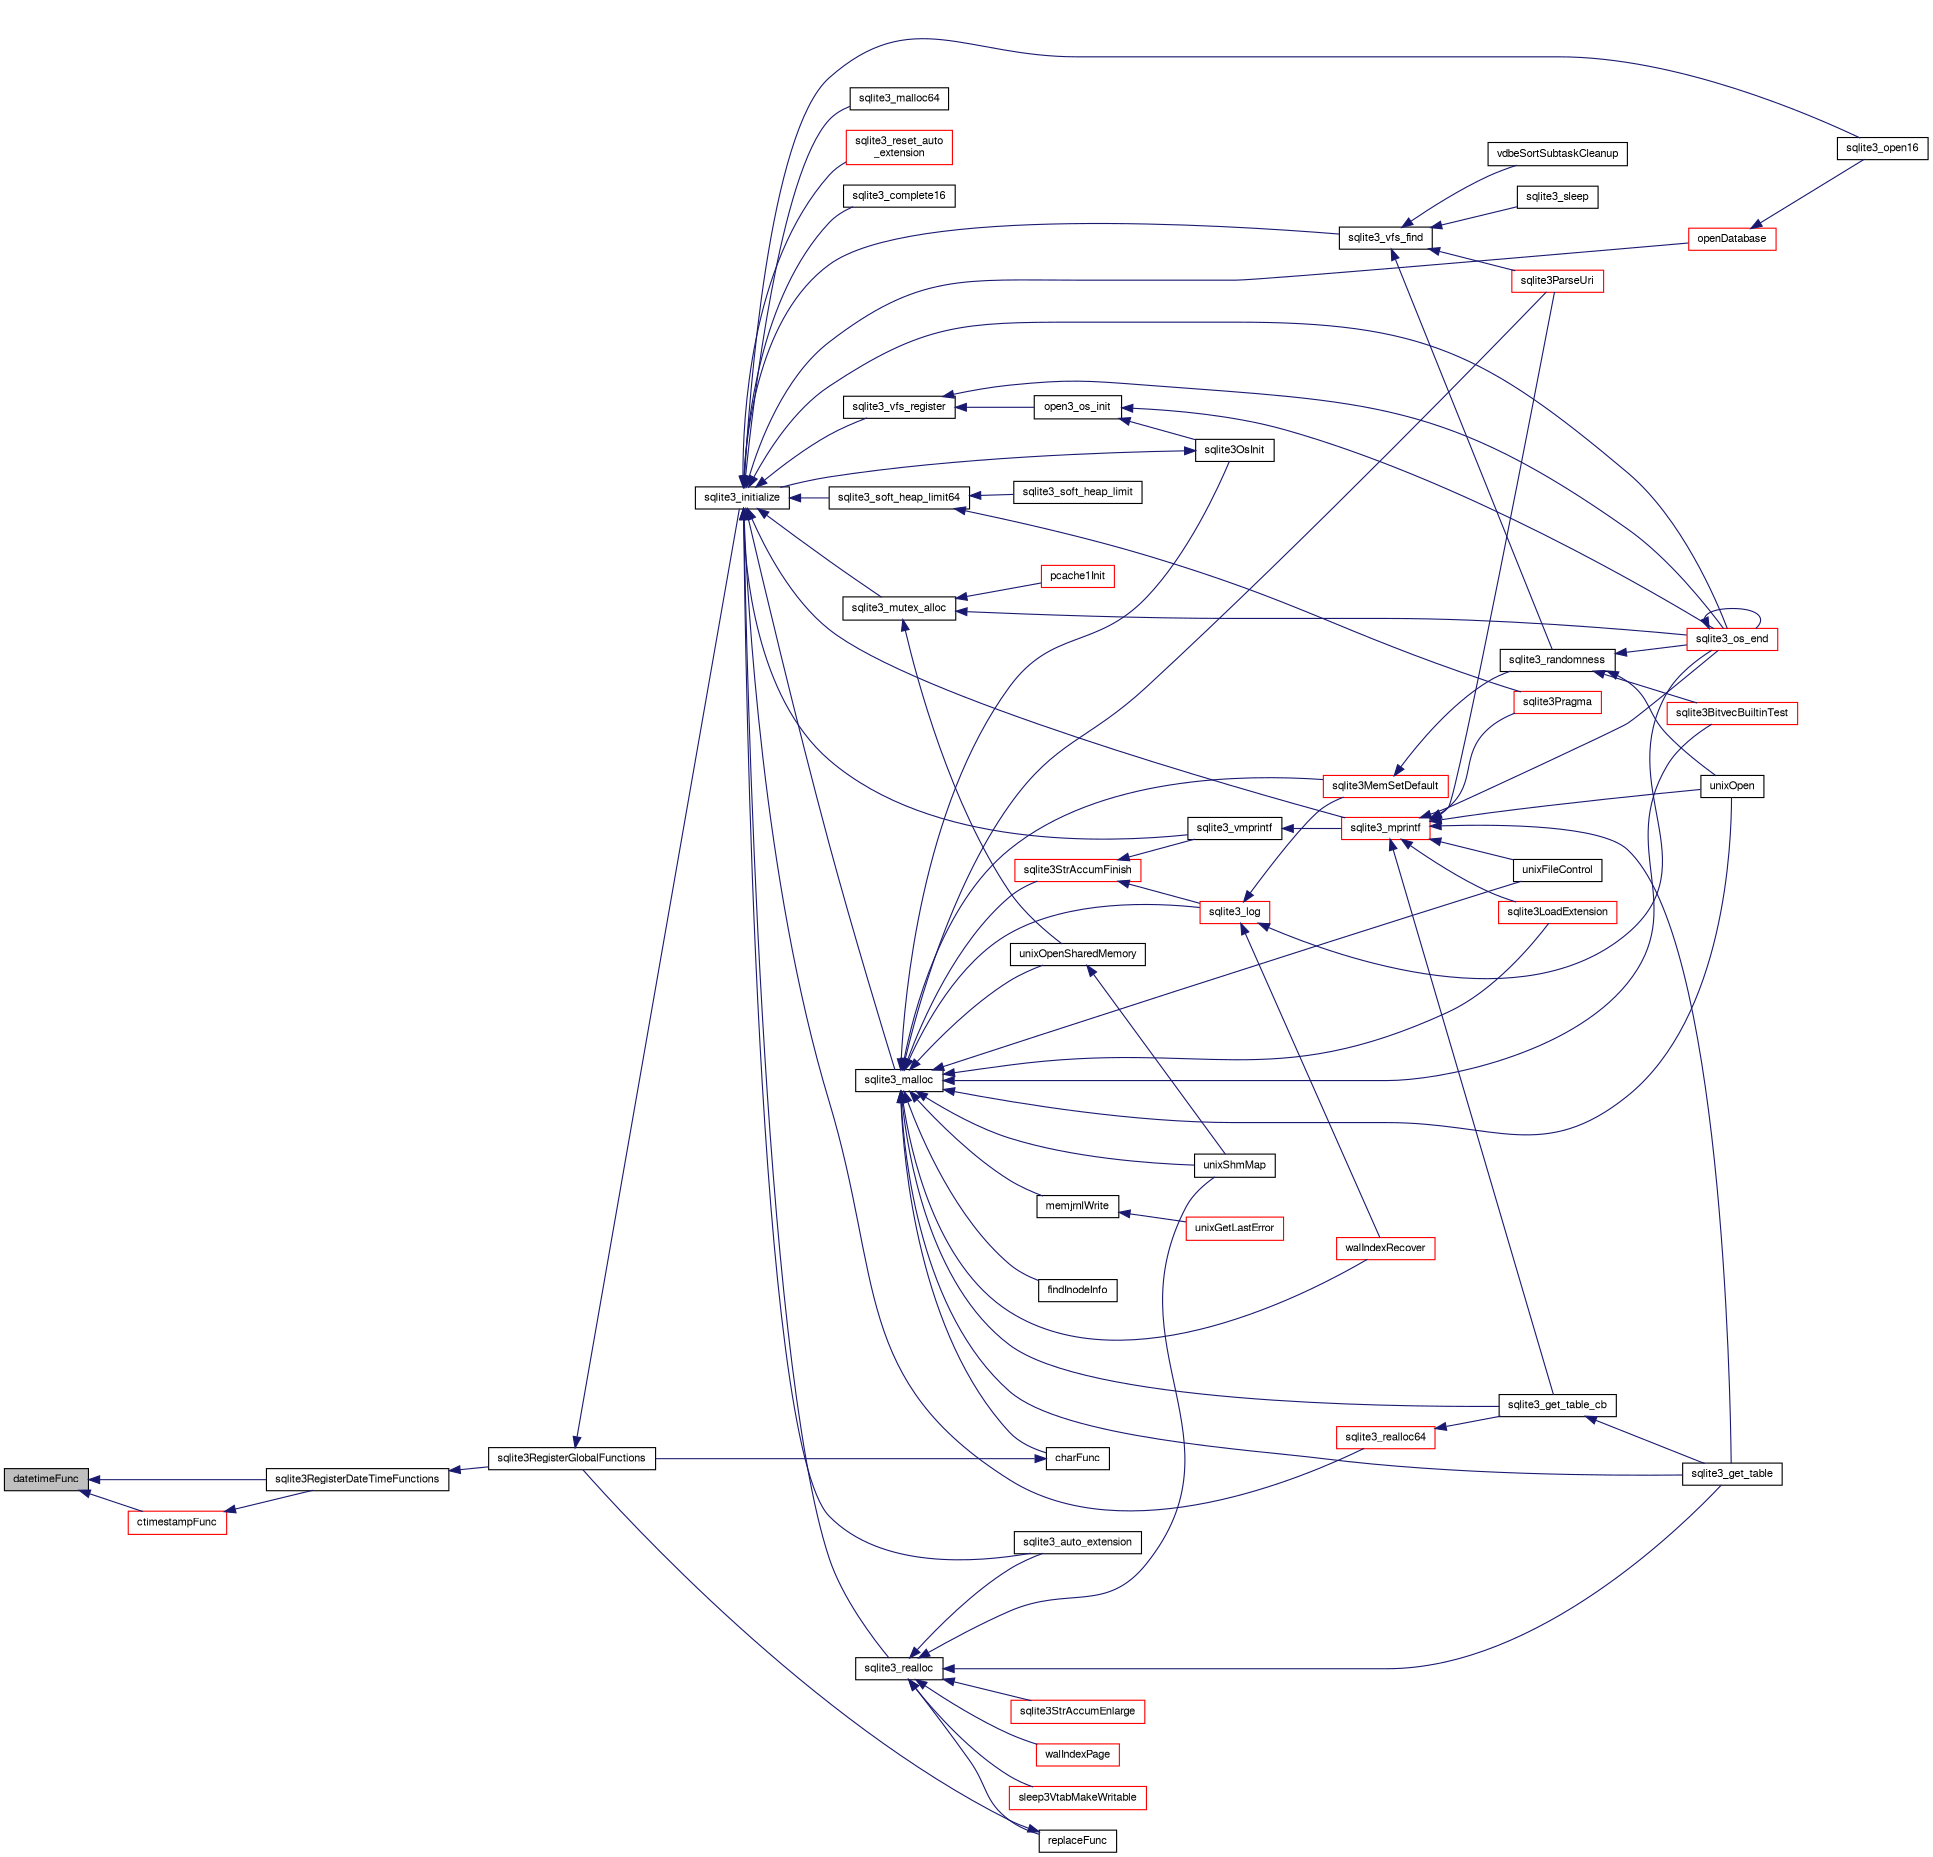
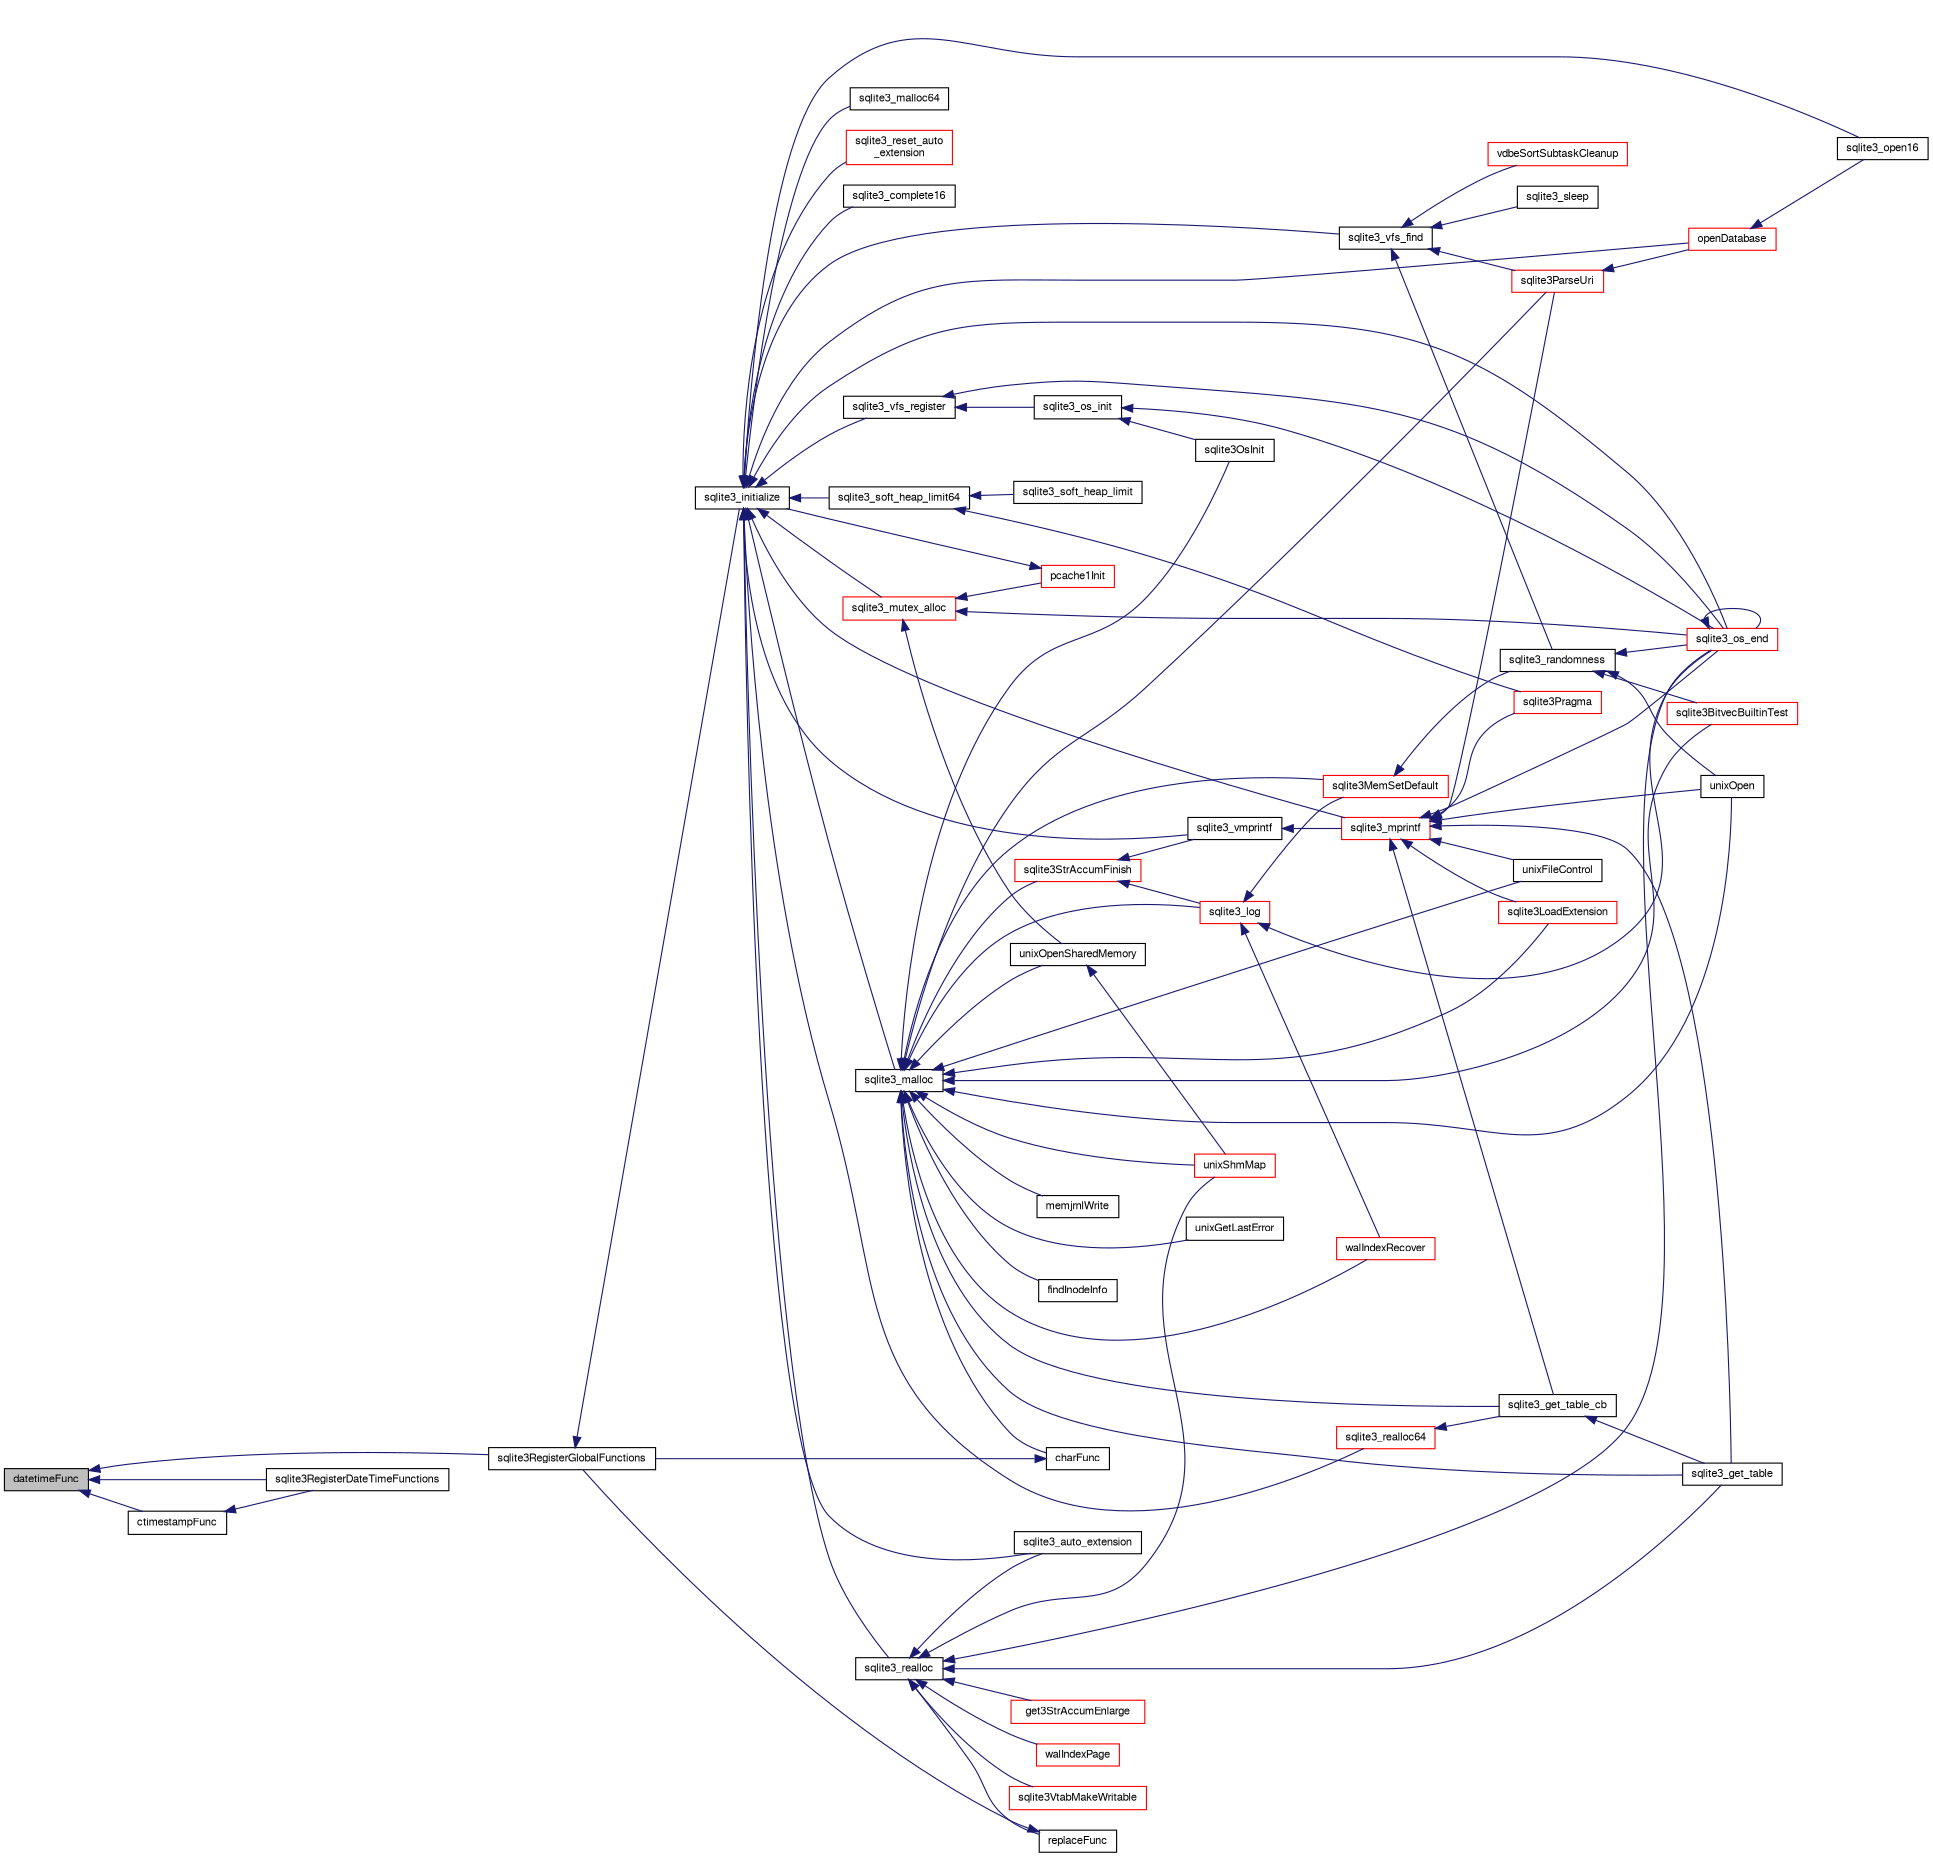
  digraph {
    rankdir=LR
    node [color=black fillcolor=white fontname=FreeSans fontsize=10 shape=record style=filled]
    edge [color=midnightblue dir=back fontname=FreeSans fontsize=10 labelfontname=FreeSans labelfontsize=10 style=solid]
    n1 [fillcolor=grey75 fontcolor=black height=0.2 label=datetimeFunc width=0.4]
-   n2 [color=red height=0.2 label=ctimestampFunc width=0.4]
+   n2 [height=0.2 label=ctimestampFunc width=0.4]
    n3 [height=0.2 label=sqlite3RegisterDateTimeFunctions width=0.4]
    n4 [height=0.2 label=sqlite3RegisterGlobalFunctions width=0.4]
    n5 [height=0.2 label=sqlite3_initialize width=0.4]
    n6 [height=0.2 label=sqlite3_vfs_find width=0.4]
    n7 [color=red height=0.2 label=sqlite3_os_end width=0.4]
    n8 [color=red height=0.2 label=openDatabase width=0.4]
    n9 [height=0.2 label=sqlite3_open16 width=0.4]
    n10 [height=0.2 label=sqlite3_vfs_register width=0.4]
-   n11 [height=0.2 label=sqlite3_mutex_alloc width=0.4]
+   n11 [color=red height=0.2 label=sqlite3_mutex_alloc width=0.4]
    n12 [height=0.2 label=sqlite3_soft_heap_limit64 width=0.4]
    n13 [height=0.2 label=sqlite3_malloc width=0.4]
    n14 [height=0.2 label=sqlite3_vmprintf width=0.4]
    n15 [color=red height=0.2 label=sqlite3_mprintf width=0.4]
    n16 [height=0.2 label=sqlite3_malloc64 width=0.4]
    n17 [height=0.2 label=sqlite3_realloc width=0.4]
    n18 [height=0.2 label=sqlite3_auto_extension width=0.4]
    n19 [color=red height=0.2 label=sqlite3_realloc64 width=0.4]
    n20 [color=red height=0.2 label="sqlite3_reset_auto\l_extension" width=0.4]
    n21 [height=0.2 label=sqlite3_complete16 width=0.4]
    n22 [height=0.2 label=sqlite3_randomness width=0.4]
-   n23 [height=0.2 label=vdbeSortSubtaskCleanup width=0.4]
+   n23 [color=red height=0.2 label=vdbeSortSubtaskCleanup width=0.4]
    n24 [color=red height=0.2 label=sqlite3ParseUri width=0.4]
    n25 [height=0.2 label=sqlite3_sleep width=0.4]
-   n26 [height=0.2 label=open3_os_init width=0.4]
+   n26 [height=0.2 label=sqlite3_os_init width=0.4]
    n27 [height=0.2 label=unixOpenSharedMemory width=0.4]
    n28 [color=red height=0.2 label=pcache1Init width=0.4]
    n29 [height=0.2 label=sqlite3_soft_heap_limit width=0.4]
    n30 [color=red height=0.2 label=sqlite3Pragma width=0.4]
    n31 [height=0.2 label=unixOpen width=0.4]
    n32 [color=red height=0.2 label=sqlite3BitvecBuiltinTest width=0.4]
    n33 [height=0.2 label=sqlite3OsInit width=0.4]
-   n34 [height=0.2 label=unixShmMap width=0.4]
+   n34 [color=red height=0.2 label=unixShmMap width=0.4]
    n35 [color=red height=0.2 label=sqlite3MemSetDefault width=0.4]
    n36 [color=red height=0.2 label=sqlite3StrAccumFinish width=0.4]
    n37 [height=0.2 label=unixFileControl width=0.4]
    n38 [color=red height=0.2 label=sqlite3LoadExtension width=0.4]
    n39 [height=0.2 label=sqlite3_get_table_cb width=0.4]
    n40 [height=0.2 label=sqlite3_get_table width=0.4]
    n41 [color=red height=0.2 label=sqlite3_log width=0.4]
    n42 [color=red height=0.2 label=walIndexRecover width=0.4]
    n43 [height=0.2 label=findInodeInfo width=0.4]
-   n44 [color=red height=0.2 label=unixGetLastError width=0.4]
+   n44 [height=0.2 label=unixGetLastError width=0.4]
    n45 [height=0.2 label=memjrnlWrite width=0.4]
    n46 [height=0.2 label=charFunc width=0.4]
-   n47 [color=red height=0.2 label=sqlite3StrAccumEnlarge width=0.4]
+   n47 [color=red height=0.2 label=get3StrAccumEnlarge width=0.4]
    n48 [color=red height=0.2 label=walIndexPage width=0.4]
    n49 [height=0.2 label=replaceFunc width=0.4]
-   n50 [color=red height=0.2 label=sleep3VtabMakeWritable width=0.4]
+   n50 [color=red height=0.2 label=sqlite3VtabMakeWritable width=0.4]
    n1 -> n2
    n1 -> n3
    n2 -> n3
-   n3 -> n4
+   n1 -> n4
    n4 -> n5
    n5 -> n6
    n5 -> n7
    n5 -> n8
    n5 -> n9
    n5 -> n10
    n5 -> n11
    n5 -> n12
    n5 -> n13
    n5 -> n14
    n5 -> n15
    n5 -> n16
    n5 -> n17
    n5 -> n18
    n5 -> n19
    n5 -> n20
    n5 -> n21
    n6 -> n22
    n6 -> n23
    n6 -> n24
    n6 -> n25
    n7 -> n7
    n8 -> n9
    n10 -> n7
    n10 -> n26
    n11 -> n7
    n11 -> n27
    n11 -> n28
    n12 -> n29
    n12 -> n30
    n13 -> n24
    n13 -> n27
    n13 -> n31
    n13 -> n32
    n13 -> n33
    n13 -> n34
    n13 -> n35
    n13 -> n36
    n13 -> n37
    n13 -> n38
    n13 -> n39
    n13 -> n40
    n13 -> n41
    n13 -> n42
    n13 -> n43
-   n45 -> n44
+   n13 -> n44
    n13 -> n45
    n13 -> n46
    n14 -> n15
    n15 -> n7
    n15 -> n24
    n15 -> n30
    n15 -> n31
    n15 -> n37
    n15 -> n38
    n15 -> n39
    n15 -> n40
+   n17 -> n7
    n17 -> n18
    n17 -> n34
    n17 -> n40
    n17 -> n47
    n17 -> n48
    n17 -> n49
    n17 -> n50
    n19 -> n39
    n22 -> n7
    n22 -> n31
    n22 -> n32
+   n24 -> n8
    n26 -> n7
    n26 -> n33
    n27 -> n34
-   n33 -> n5
+   n28 -> n5
    n35 -> n22
    n36 -> n14
    n36 -> n41
    n39 -> n40
    n41 -> n7
    n41 -> n35
    n41 -> n42
    n46 -> n4
    n49 -> n4
  }
